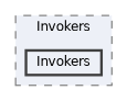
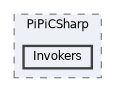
  digraph {
    compound=true
    n1 [color=grey25 fillcolor="#edf0f7" fontname=Helvetica fontsize=10 height=0.2 label=Invokers shape=box style="filled,bold" width=0.4]
    subgraph cluster_1 {
      bgcolor="#edf0f7"
      fontname=Helvetica
      fontsize=10
-     label=Invokers
+     label=PiPiCSharp
      pencolor=grey50
      style="filled,dashed"
      n1
    }
  }
